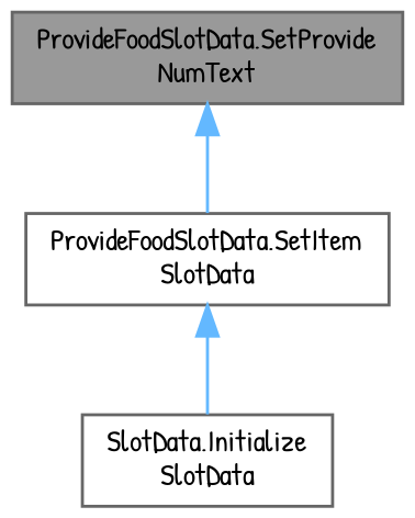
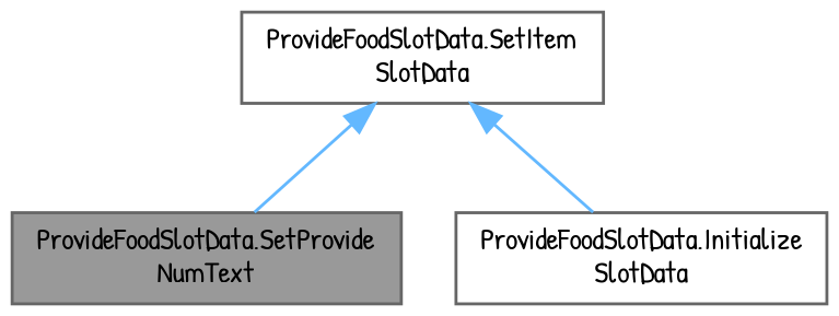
  digraph {
    fontname="Patrick Hand"
    rankdir=TB
    node [color=grey40 fillcolor=white fontname="Patrick Hand" fontsize=10 shape=box style=filled]
    edge [color=steelblue1 dir=back fontname="Patrick Hand" fontsize=10 labelfontname=Helvetica labelfontsize=10 style=solid]
    n1 [color=gray40 fillcolor=grey60 fontcolor=black height=0.2 label="ProvideFoodSlotData.SetProvide\lNumText" width=0.4]
    n2 [height=0.2 label="ProvideFoodSlotData.SetItem\lSlotData" width=0.4]
-   n3 [height=0.2 label="SlotData.Initialize\lSlotData" width=0.4]
-   n1 -> n2
+   n3 [height=0.2 label="ProvideFoodSlotData.Initialize\lSlotData" width=0.4]
+   n2 -> n1
    n2 -> n3
  }
